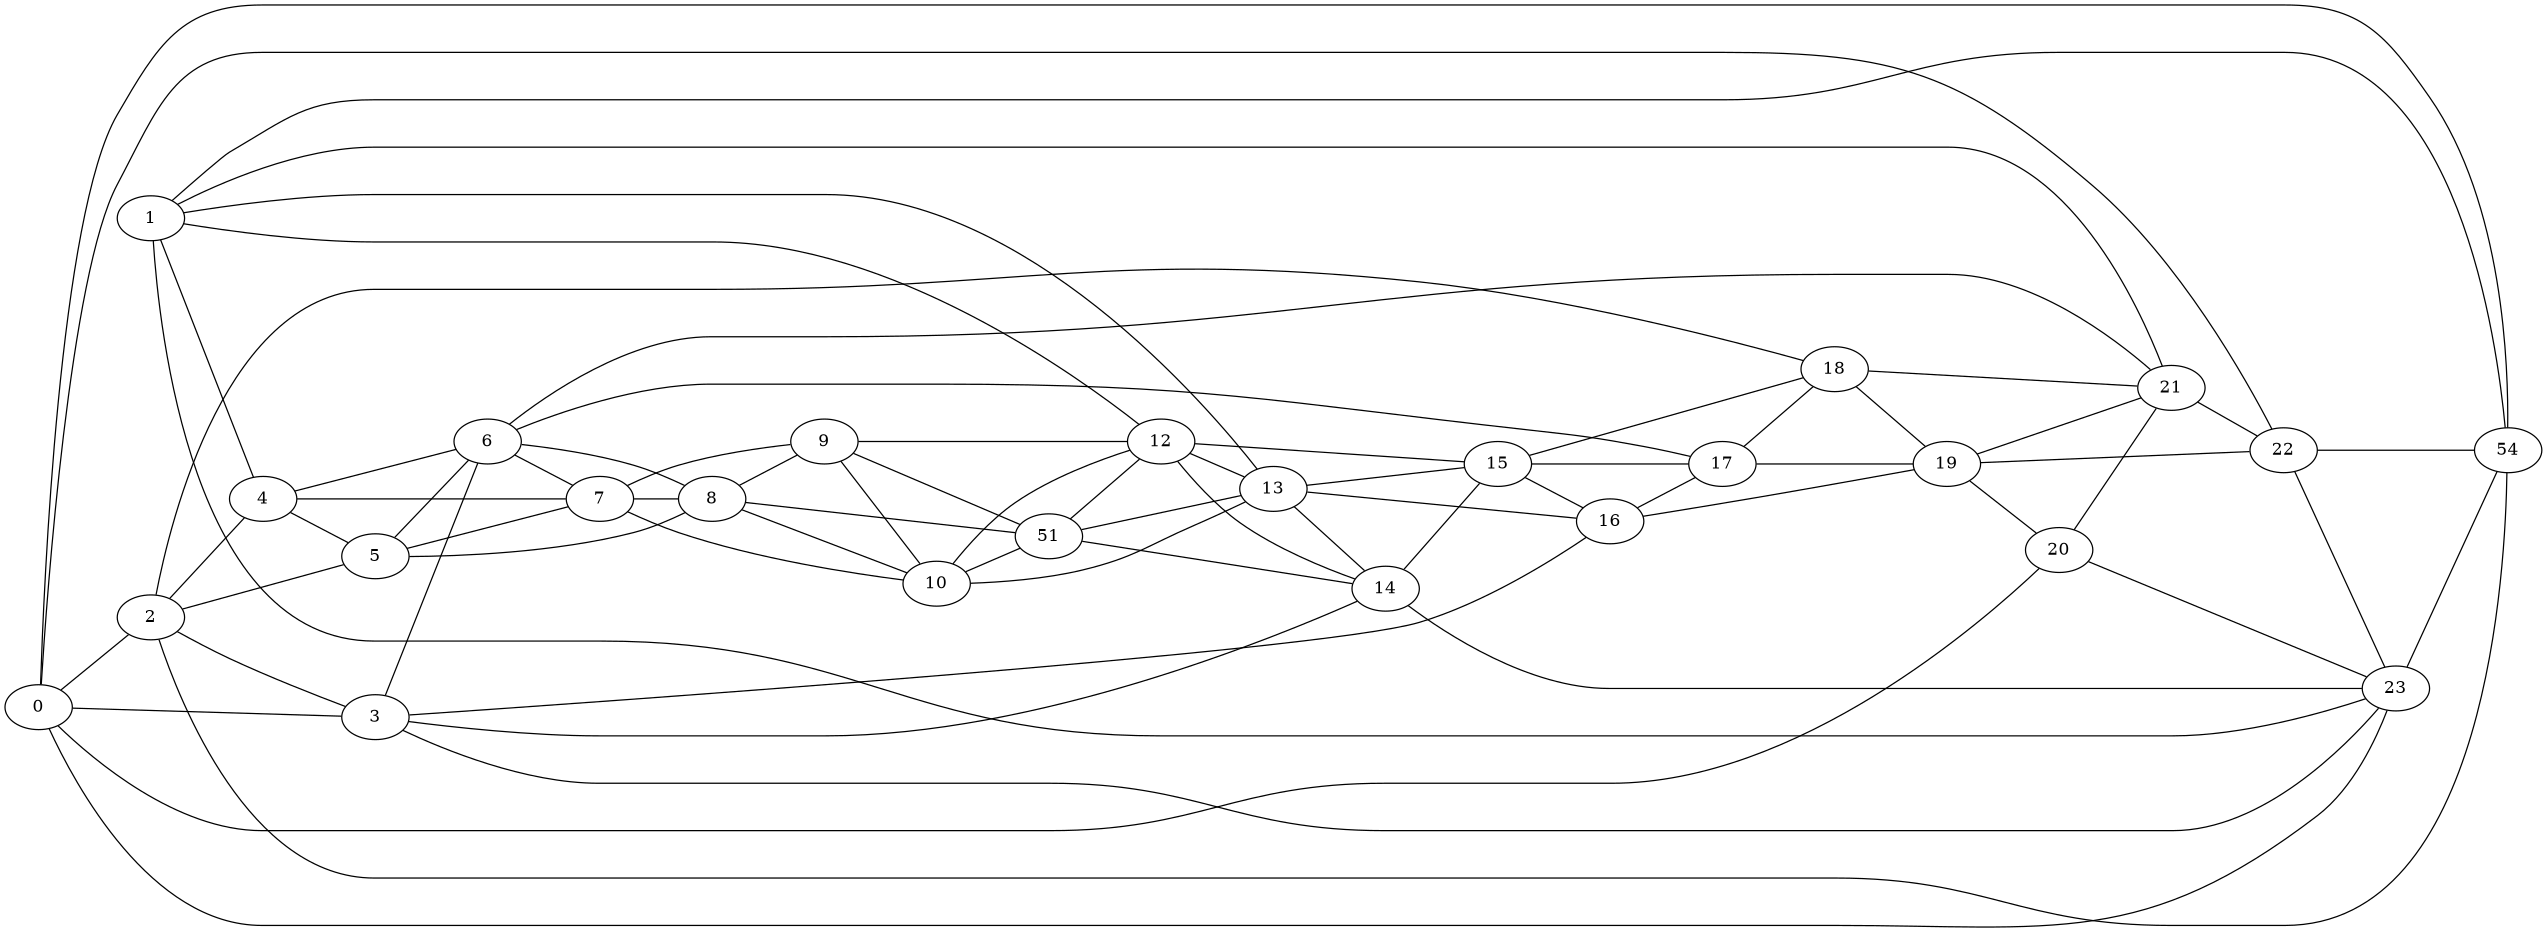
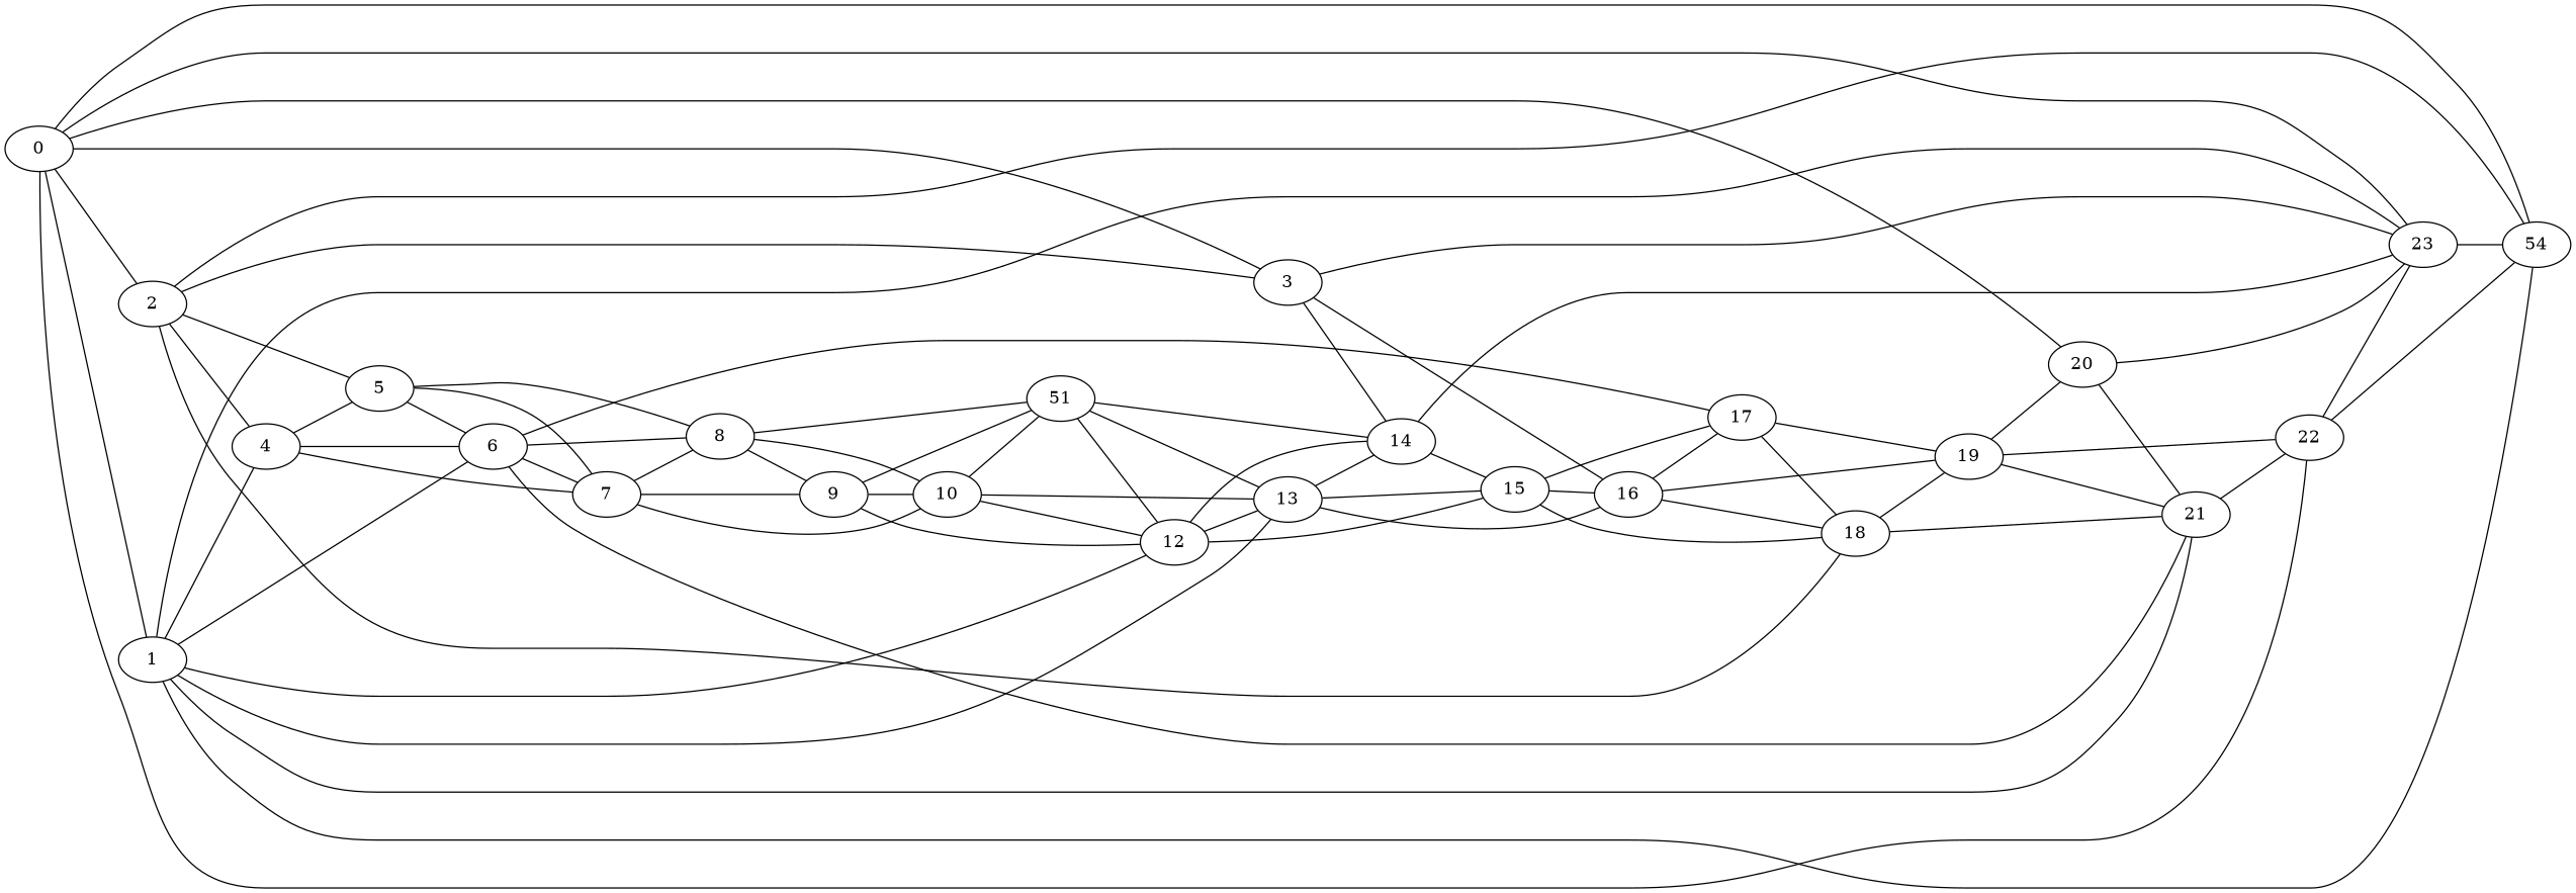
  strict graph {
    fontname="DejaVu Serif"
    rankdir=LR
    node [fontname="DejaVu Serif"]
    edge [fontname="DejaVu Serif" is_available=True prob=1.0]
    0
    1
    2
    3
    20
    22
    23
    n8 [label=54]
    4
    12
    13
    21
    5
    18
    6
    14
    16
    7
    15
    8
    19
    17
    9
    10
    n25 [label=51]
+   0 -- 1 [prob=0.607746669305]
    0 -- 2 [prob=0.279434910712]
    0 -- 3 [prob=0.101969907143]
    0 -- 20
    0 -- 22 [prob=0.350745733134]
    0 -- 23 [prob=0.933584483076]
    0 -- n8 [prob=0.449207541702]
    1 -- 23 [prob=0.446689830295]
    1 -- n8 [prob=0.275626746866]
    1 -- 4 [prob=0.312337804337]
    1 -- 12 [prob=0.262566003939]
    1 -- 13 [prob=0.54042423158]
    1 -- 21 [prob=0.0773408417134]
    2 -- 3 [prob=0.611581966409]
    2 -- n8 [prob=0.319213452349]
    2 -- 4 [prob=0.367479228294]
    2 -- 5
    2 -- 18 [prob=0.560155392943]
    3 -- 23
-   3 -- 6 [prob=0.994967947256]
+   1 -- 6 [prob=0.994967947256]
    3 -- 14 [prob=0.91754803717]
    3 -- 16 [prob=0.99678347517]
    20 -- 23 [prob=0.276831774822]
    20 -- 21 [prob=0.749578362927]
    22 -- 23 [prob=0.470459202173]
    22 -- n8 [prob=0.357897930024]
    23 -- n8
    4 -- 5 [prob=0.774103899806]
    4 -- 6 [prob=0.417174852762]
    4 -- 7 [prob=0.549422046764]
    12 -- 13 [prob=0.748524217228]
    12 -- 14 [prob=0.845552032668]
    12 -- 15 [prob=0.884668672071]
    13 -- 14 [prob=0.662647335945]
    13 -- 16 [prob=0.153587282836]
    13 -- 15 [prob=0.982777625701]
    21 -- 22
    5 -- 6
    5 -- 7
    5 -- 8 [prob=0.389846752732]
    18 -- 21 [prob=0.714330403511]
    18 -- 19 [prob=0.451250573943]
    6 -- 21 [prob=0.952171418125]
    6 -- 7 [prob=0.982200328484]
    6 -- 8 [prob=0.114367219846]
    6 -- 17 [prob=0.339780914004]
    14 -- 23 [prob=0.0878956187132]
    14 -- 15 [prob=0.617918314224]
+   16 -- 18 [prob=0.774814284454]
    16 -- 19 [prob=0.962075502009]
    16 -- 17 [prob=0.55048412931]
    7 -- 8 [prob=0.218723655678]
    7 -- 9 [prob=0.362652176987]
    7 -- 10 [prob=0.0193121710404]
    15 -- 18
    15 -- 16
    15 -- 17 [prob=0.246101275057]
    8 -- 9
    8 -- 10 [prob=0.650858849808]
    8 -- n25 [prob=0.438375687258]
    19 -- 20 [prob=0.0957339797494]
    19 -- 22 [prob=0.800745159803]
    19 -- 21
    17 -- 18 [prob=0.420392494427]
    17 -- 19 [prob=0.702836257874]
    9 -- 12
    9 -- 10 [prob=0.384250202114]
    9 -- n25 [prob=0.954990683933]
    10 -- 12 [prob=0.156309408432]
    10 -- 13 [prob=0.806939406397]
    10 -- n25 [prob=0.0614048620919]
    n25 -- 12 [prob=0.580238424408]
    n25 -- 13
    n25 -- 14
  }
